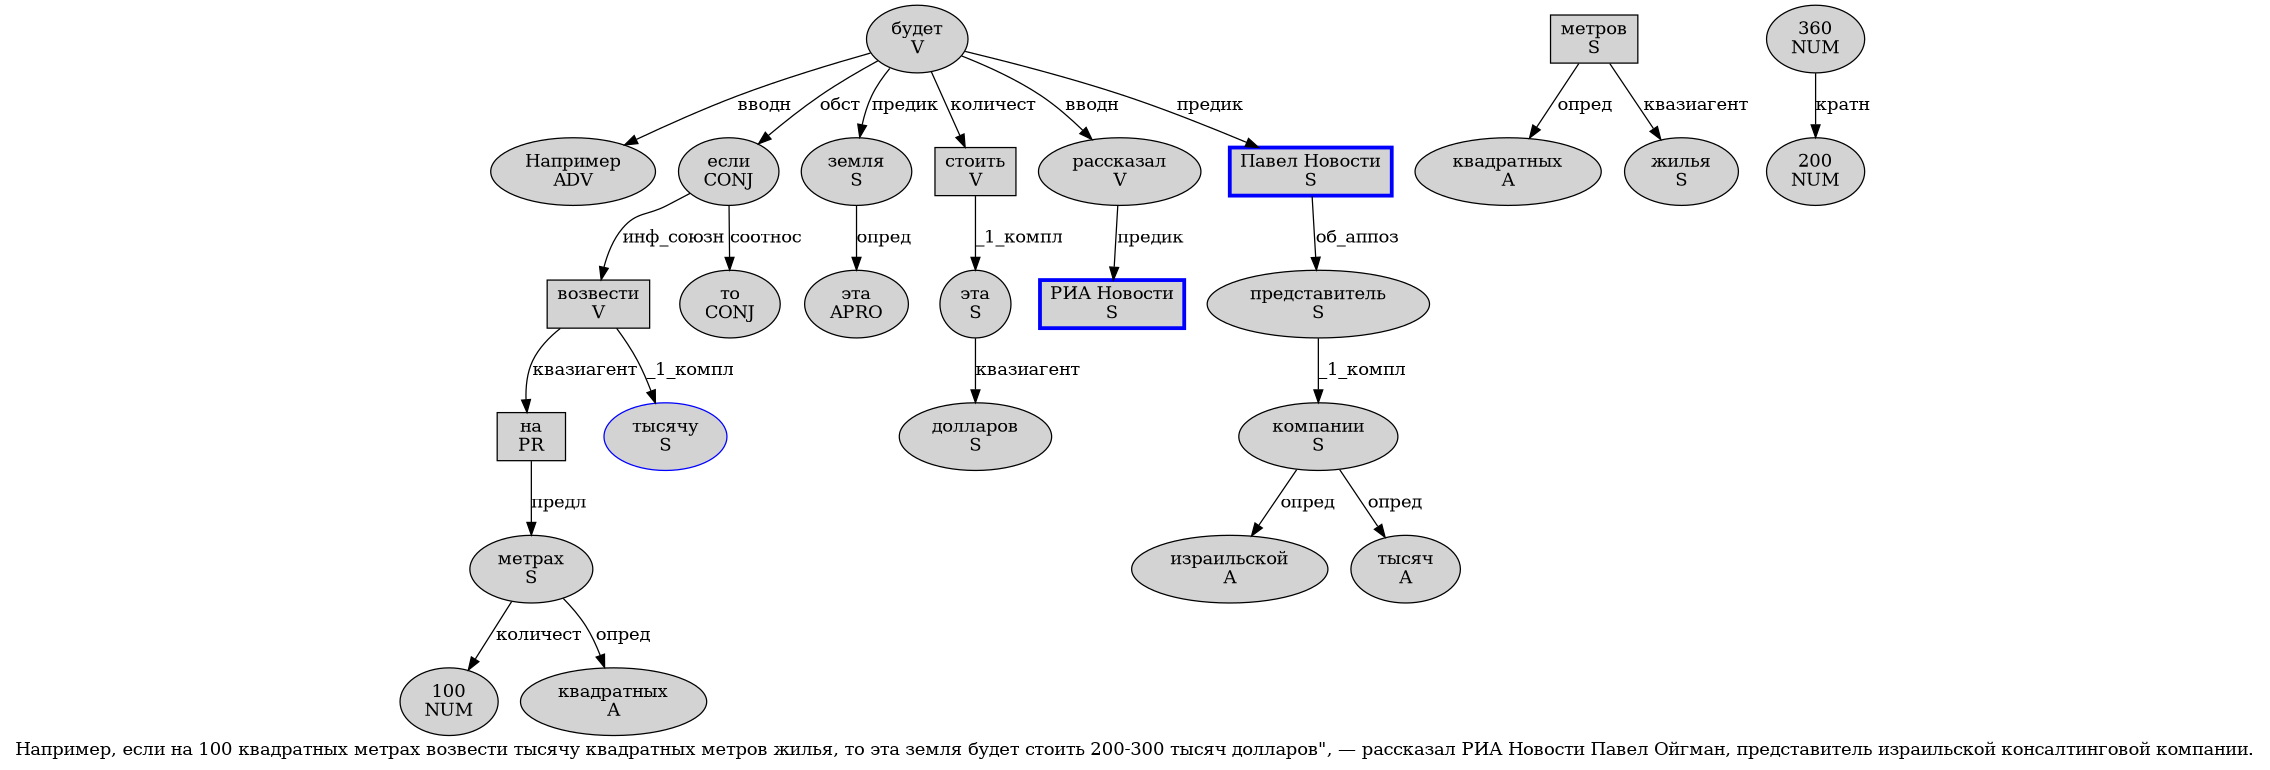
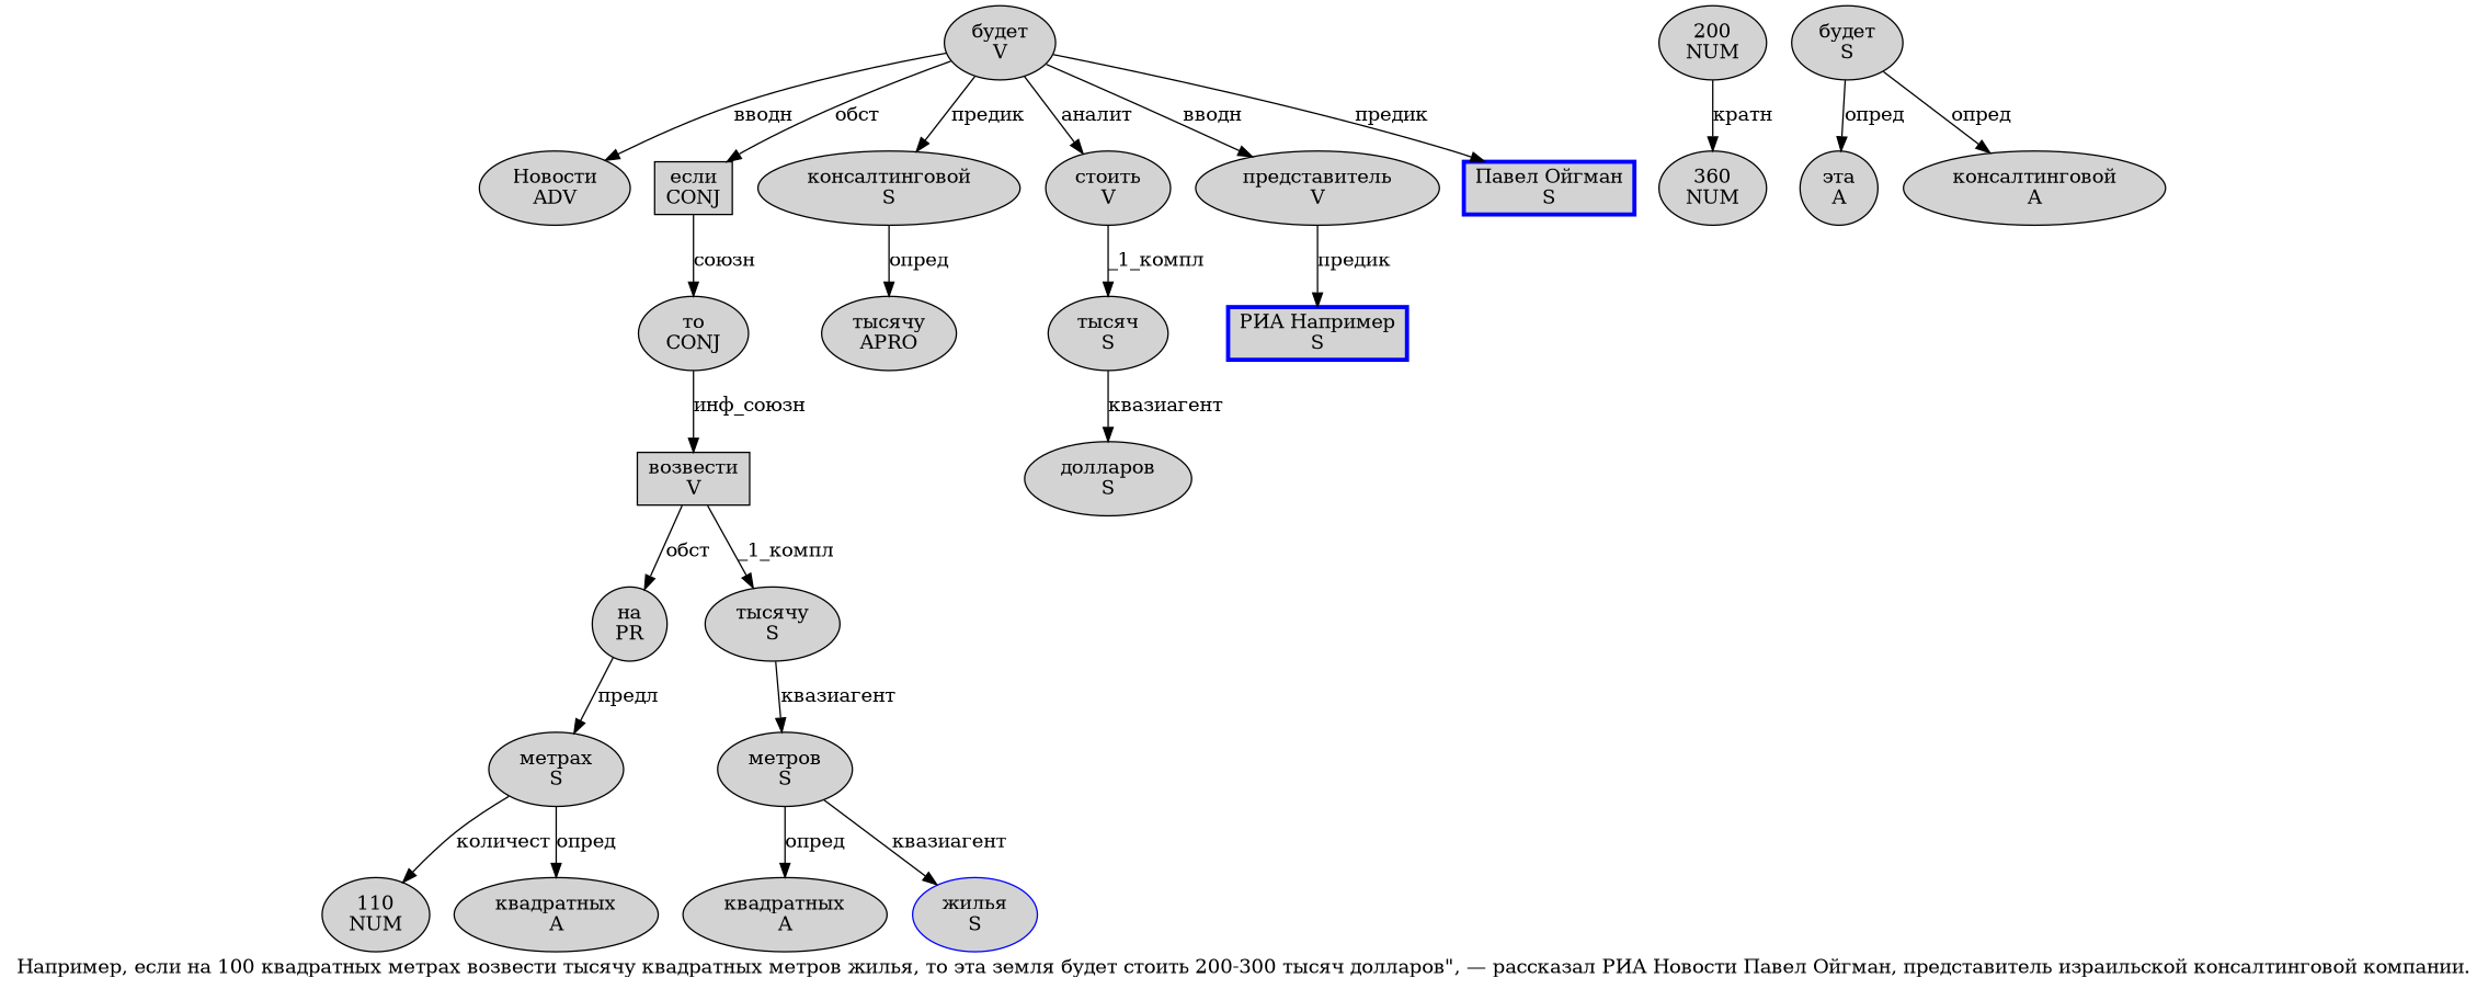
  digraph {
    label="Например, если на 100 квадратных метрах возвести тысячу квадратных метров жилья, то эта земля будет стоить 200-300 тысяч долларов\", — рассказал РИА Новости Павел Ойгман, представитель израильской консалтинговой компании."
    node [fillcolor=lightgray penwidth=1 shape=ellipse style=filled]
-   n1 [label="Например\nADV"]
-   n2 [label="если\nCONJ"]
+   n1 [label="Новости\nADV"]
+   n2 [label="если\nCONJ" shape=box]
    n3 [label="возвести\nV" shape=box]
    n4 [label="то\nCONJ"]
-   n5 [label="на\nPR" shape=box]
-   n6 [label="тысячу\nS" color=blue]
+   n5 [label="на\nPR"]
+   n6 [label="тысячу\nS"]
    n7 [label="метрах\nS"]
-   n8 [label="100\nNUM"]
+   n8 [label="110\nNUM"]
    n9 [label="квадратных\nA"]
-   n10 [label="метров\nS" shape=box]
+   n10 [label="метров\nS"]
    n11 [label="квадратных\nA"]
-   n12 [label="жилья\nS"]
-   n13 [label="эта\nAPRO"]
-   n14 [label="земля\nS"]
+   n12 [label="жилья\nS" color=blue]
+   n13 [label="тысячу\nAPRO"]
+   n14 [label="консалтинговой\nS"]
    n15 [label="будет\nV"]
-   n16 [label="стоить\nV" shape=box]
-   n17 [label="рассказал\nV"]
-   n18 [color=blue label="Павел Новости\nS" penwidth=3 shape=box]
-   n19 [label="эта\nS"]
-   n20 [color=blue label="РИА Новости\nS" penwidth=3 shape=box]
-   n21 [label="представитель\nS"]
+   n16 [label="стоить\nV"]
+   n17 [label="представитель\nV"]
+   n18 [color=blue label="Павел Ойгман\nS" penwidth=3 shape=box]
+   n19 [label="тысяч\nS"]
+   n20 [color=blue label="РИА Например\nS" penwidth=3 shape=box]
    n22 [label="долларов\nS"]
    n23 [label="200\nNUM"]
    n24 [label="360\nNUM"]
-   n25 [label="компании\nS"]
-   n26 [label="израильской\nA"]
-   n27 [label="тысяч\nA"]
-   n2 -> n3 [label="инф_союзн"]
-   n2 -> n4 [label="соотнос"]
-   n3 -> n5 [label="квазиагент"]
+   n25 [label="будет\nS"]
+   n26 [label="эта\nA"]
+   n27 [label="консалтинговой\nA"]
+   n4 -> n3 [label="инф_союзн"]
+   n2 -> n4 [label="союзн"]
+   n3 -> n5 [label="обст"]
    n3 -> n6 [label="_1_компл"]
    n5 -> n7 [label="предл"]
+   n6 -> n10 [label="квазиагент"]
    n7 -> n8 [label="количест"]
    n7 -> n9 [label="опред"]
    n10 -> n11 [label="опред"]
    n10 -> n12 [label="квазиагент"]
    n14 -> n13 [label="опред"]
    n15 -> n1 [label="вводн"]
    n15 -> n2 [label="обст"]
    n15 -> n14 [label="предик"]
-   n15 -> n16 [label="количест"]
+   n15 -> n16 [label="аналит"]
    n15 -> n17 [label="вводн"]
    n15 -> n18 [label="предик"]
    n16 -> n19 [label="_1_компл"]
    n17 -> n20 [label="предик"]
-   n18 -> n21 [label="об_аппоз"]
    n19 -> n22 [label="квазиагент"]
-   n21 -> n25 [label="_1_компл"]
-   n24 -> n23 [label="кратн"]
+   n23 -> n24 [label="кратн"]
    n25 -> n26 [label="опред"]
    n25 -> n27 [label="опред"]
  }
